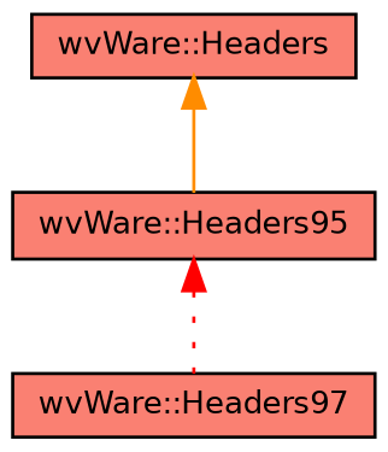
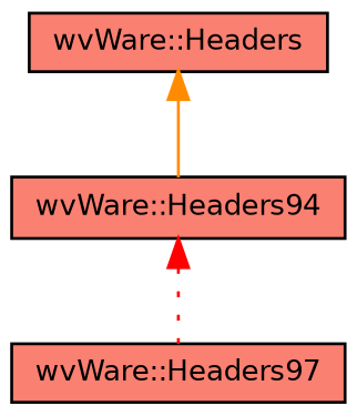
  digraph {
    node [color=black fillcolor=salmon fontname=Helvetica fontsize=10 shape=record style=filled]
    edge [dir=back fontname=Helvetica fontsize=10 labelfontname=Helvetica labelfontsize=10]
    n1 [fontcolor=black height=0.2 label="wvWare::Headers" width=0.4]
-   n2 [height=0.2 label="wvWare::Headers95" width=0.4]
+   n2 [height=0.2 label="wvWare::Headers94" width=0.4]
    n3 [height=0.2 label="wvWare::Headers97" width=0.4]
    n1 -> n2 [color=darkorange style=solid]
    n2 -> n3 [color=red style=dotted]
  }
